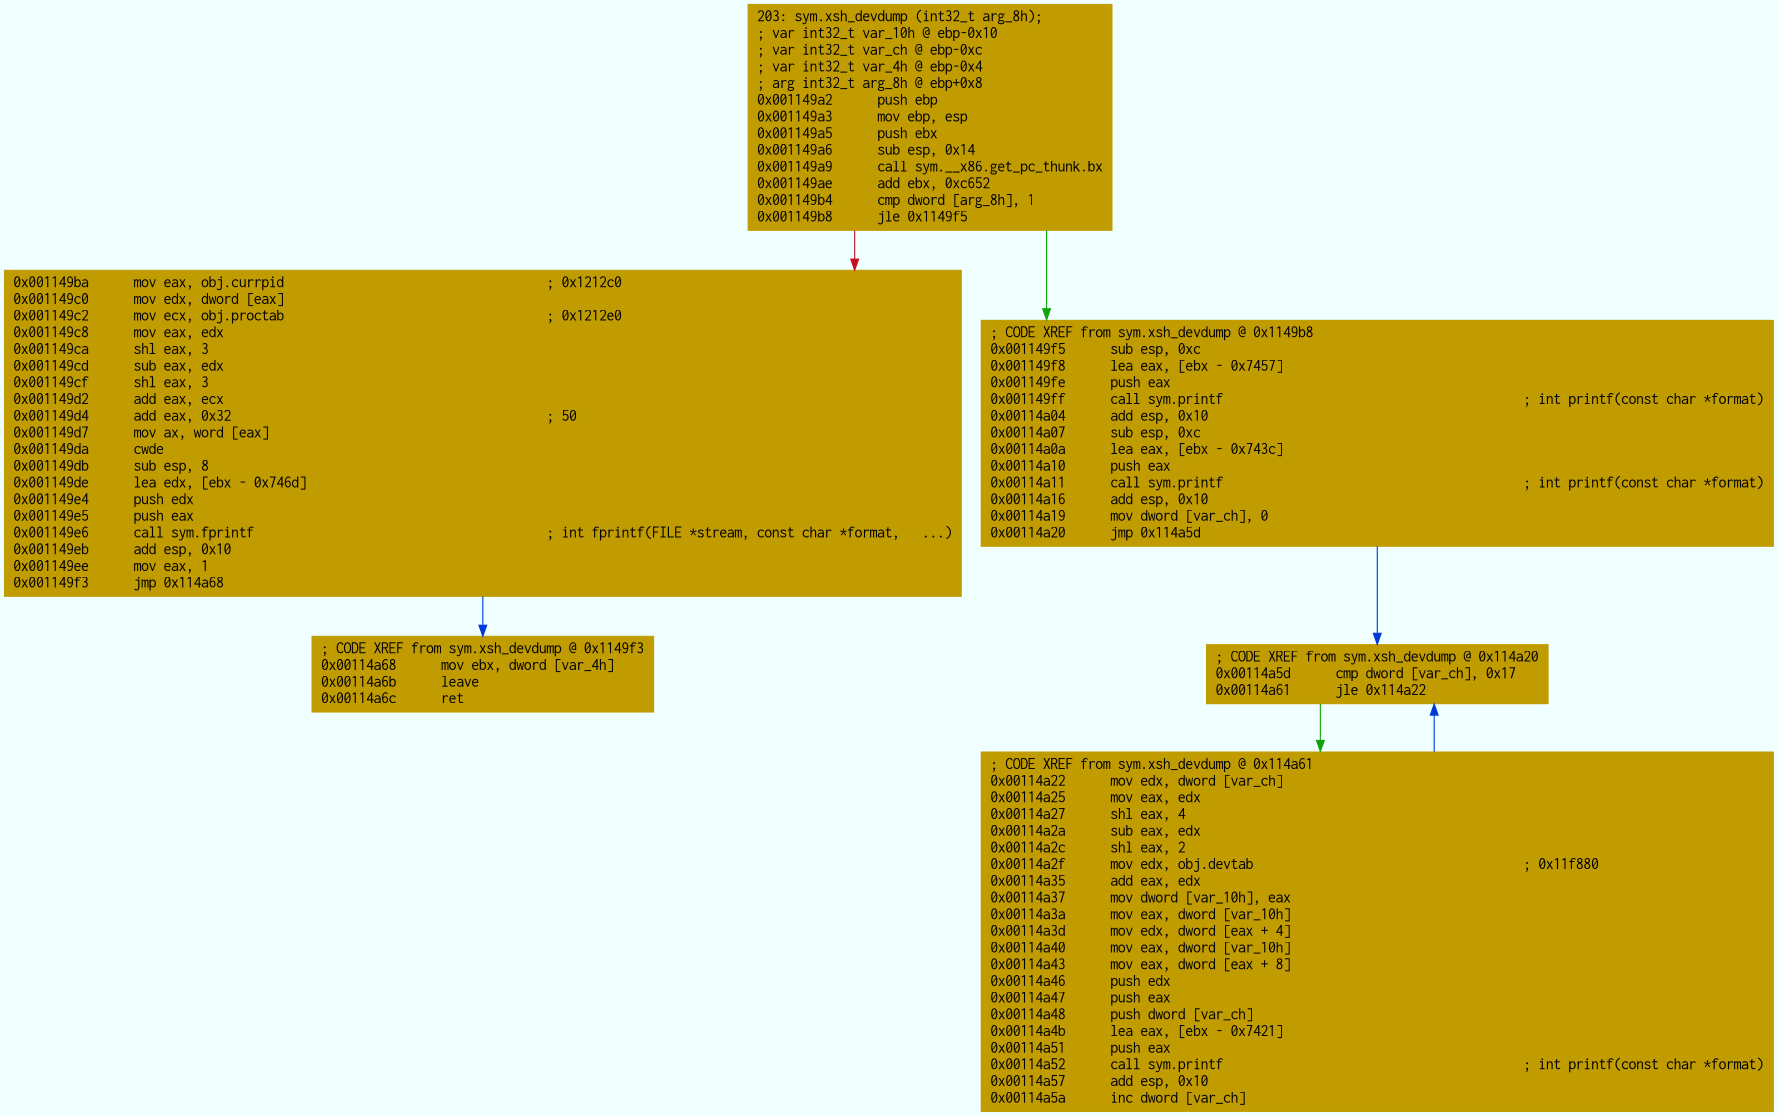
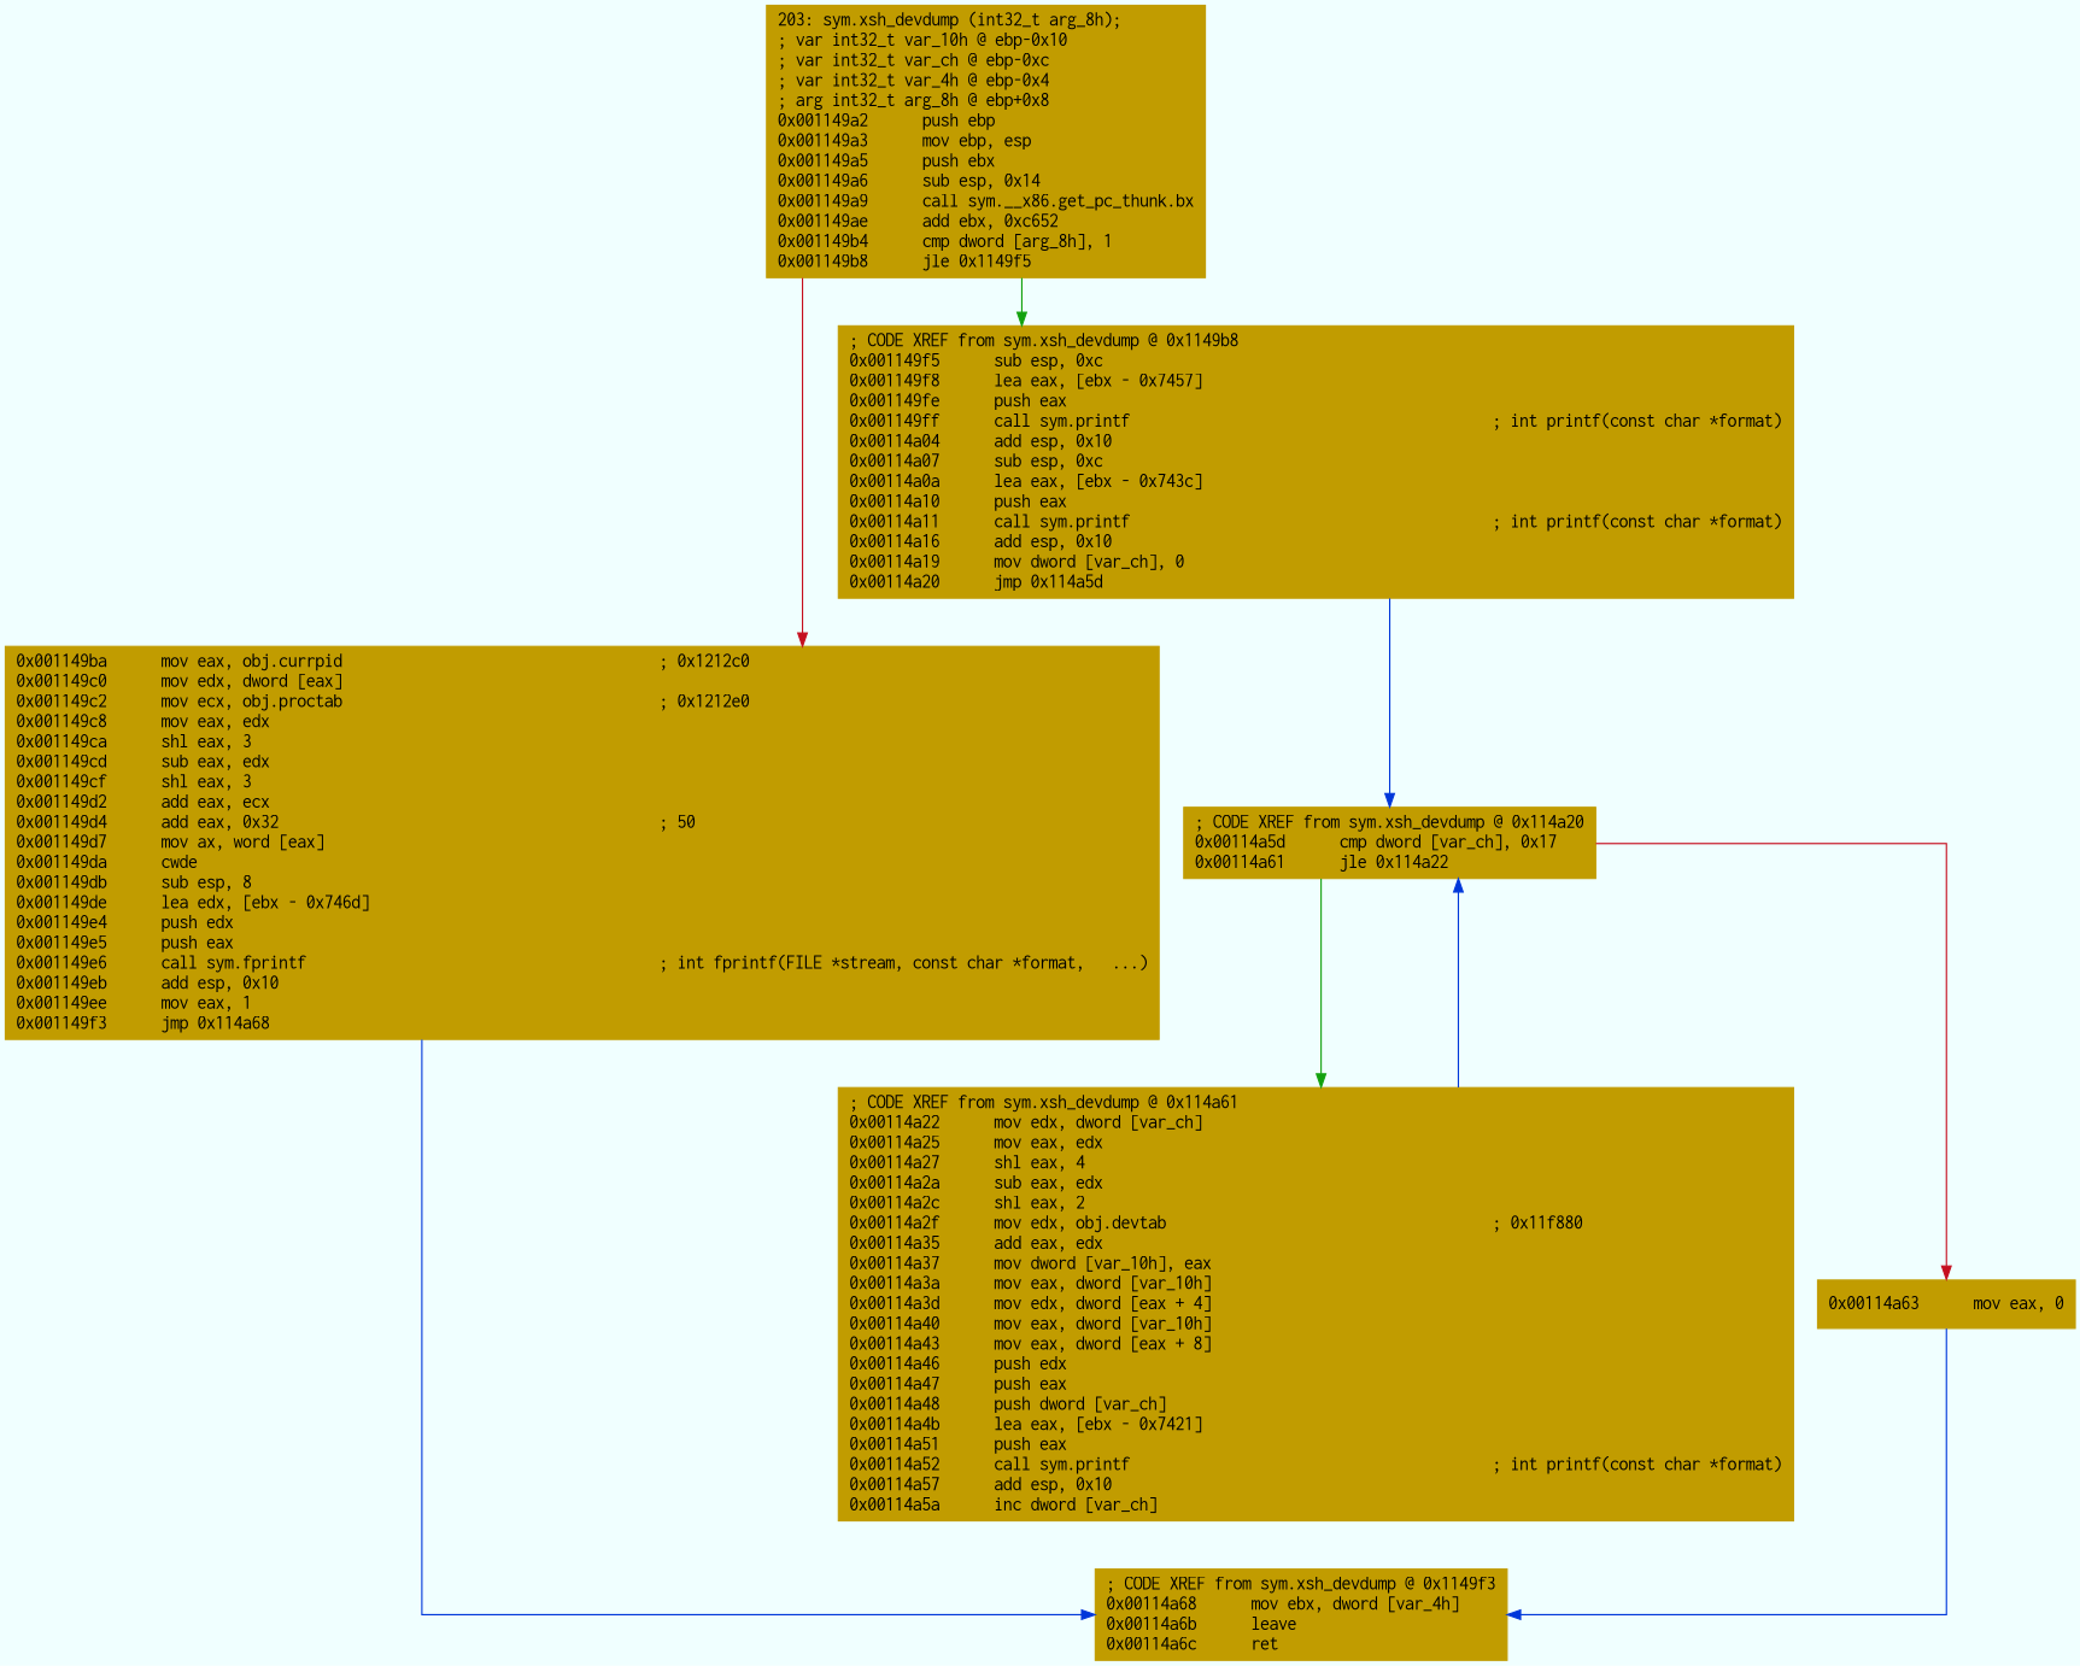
  digraph {
    bgcolor=azure
    fontname=Courier
    fontsize=8
    splines=ortho
    node [color="#c19c00" fillcolor="#c19c00" fontname=Courier shape=box style=filled]
    edge [arrowhead=normal color="#0037da"]
    n1 [label="203: sym.xsh_devdump (int32_t arg_8h);\l; var int32_t var_10h @ ebp-0x10\l; var int32_t var_ch @ ebp-0xc\l; var int32_t var_4h @ ebp-0x4\l; arg int32_t arg_8h @ ebp+0x8\l0x001149a2      push ebp\l0x001149a3      mov ebp, esp\l0x001149a5      push ebx\l0x001149a6      sub esp, 0x14\l0x001149a9      call sym.__x86.get_pc_thunk.bx\l0x001149ae      add ebx, 0xc652\l0x001149b4      cmp dword [arg_8h], 1\l0x001149b8      jle 0x1149f5\l"]
    n2 [label="0x001149ba      mov eax, obj.currpid                                   ; 0x1212c0\l0x001149c0      mov edx, dword [eax]\l0x001149c2      mov ecx, obj.proctab                                   ; 0x1212e0\l0x001149c8      mov eax, edx\l0x001149ca      shl eax, 3\l0x001149cd      sub eax, edx\l0x001149cf      shl eax, 3\l0x001149d2      add eax, ecx\l0x001149d4      add eax, 0x32                                          ; 50\l0x001149d7      mov ax, word [eax]\l0x001149da      cwde\l0x001149db      sub esp, 8\l0x001149de      lea edx, [ebx - 0x746d]\l0x001149e4      push edx\l0x001149e5      push eax\l0x001149e6      call sym.fprintf                                       ; int fprintf(FILE *stream, const char *format,   ...)\l0x001149eb      add esp, 0x10\l0x001149ee      mov eax, 1\l0x001149f3      jmp 0x114a68\l"]
    n3 [label="; CODE XREF from sym.xsh_devdump @ 0x1149b8\l0x001149f5      sub esp, 0xc\l0x001149f8      lea eax, [ebx - 0x7457]\l0x001149fe      push eax\l0x001149ff      call sym.printf                                        ; int printf(const char *format)\l0x00114a04      add esp, 0x10\l0x00114a07      sub esp, 0xc\l0x00114a0a      lea eax, [ebx - 0x743c]\l0x00114a10      push eax\l0x00114a11      call sym.printf                                        ; int printf(const char *format)\l0x00114a16      add esp, 0x10\l0x00114a19      mov dword [var_ch], 0\l0x00114a20      jmp 0x114a5d\l"]
    n4 [label="; CODE XREF from sym.xsh_devdump @ 0x1149f3\l0x00114a68      mov ebx, dword [var_4h]\l0x00114a6b      leave\l0x00114a6c      ret\l"]
    n5 [label="; CODE XREF from sym.xsh_devdump @ 0x114a20\l0x00114a5d      cmp dword [var_ch], 0x17\l0x00114a61      jle 0x114a22\l"]
    n6 [label="; CODE XREF from sym.xsh_devdump @ 0x114a61\l0x00114a22      mov edx, dword [var_ch]\l0x00114a25      mov eax, edx\l0x00114a27      shl eax, 4\l0x00114a2a      sub eax, edx\l0x00114a2c      shl eax, 2\l0x00114a2f      mov edx, obj.devtab                                    ; 0x11f880\l0x00114a35      add eax, edx\l0x00114a37      mov dword [var_10h], eax\l0x00114a3a      mov eax, dword [var_10h]\l0x00114a3d      mov edx, dword [eax + 4]\l0x00114a40      mov eax, dword [var_10h]\l0x00114a43      mov eax, dword [eax + 8]\l0x00114a46      push edx\l0x00114a47      push eax\l0x00114a48      push dword [var_ch]\l0x00114a4b      lea eax, [ebx - 0x7421]\l0x00114a51      push eax\l0x00114a52      call sym.printf                                        ; int printf(const char *format)\l0x00114a57      add esp, 0x10\l0x00114a5a      inc dword [var_ch]\l"]
+   n7 [label="0x00114a63      mov eax, 0\l"]
    n1 -> n2 [color="#c50f1f"]
    n1 -> n3 [color="#13a10e"]
    n2 -> n4
    n3 -> n5
    n5 -> n6 [color="#13a10e"]
+   n5 -> n7 [color="#c50f1f"]
    n6 -> n5
+   n7 -> n4
  }
